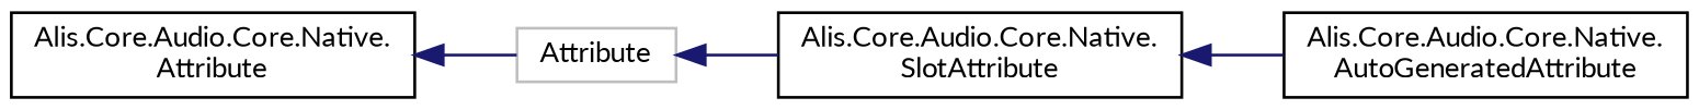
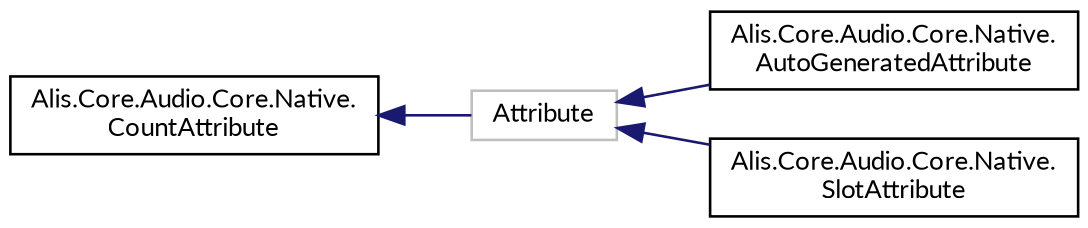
  digraph {
    fontname=Lato
    rankdir=LR
    node [color=black fillcolor=white fontname=Lato fontsize=10 shape=record style=filled]
    edge [color=midnightblue dir=back fontname=Lato fontsize=10 labelfontname=Helvetica labelfontsize=10 style=solid]
    n1 [color=grey75 height=0.2 label=Attribute width=0.4]
    n2 [height=0.2 label="Alis.Core.Audio.Core.Native.\lAutoGeneratedAttribute" width=0.4]
    n3 [height=0.2 label="Alis.Core.Audio.Core.Native.\lSlotAttribute" width=0.4]
-   n4 [height=0.2 label="Alis.Core.Audio.Core.Native.\lAttribute" width=0.4]
-   n3 -> n2
+   n4 [height=0.2 label="Alis.Core.Audio.Core.Native.\lCountAttribute" width=0.4]
+   n1 -> n2
    n1 -> n3
    n4 -> n1
  }
